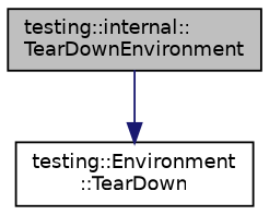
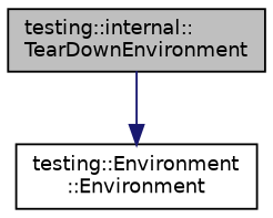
  digraph {
    rankdir=TB
    node [color=black fontname=Helvetica fontsize=10 shape=record]
    n1 [fillcolor=grey75 fontcolor=black height=0.2 label="testing::internal::\lTearDownEnvironment" style=filled width=0.4]
-   n2 [height=0.2 label="testing::Environment\l::TearDown" width=0.4]
+   n2 [height=0.2 label="testing::Environment\l::Environment" width=0.4]
    n1 -> n2 [color=midnightblue fontname=Helvetica fontsize=10 labelfontname=Helvetica labelfontsize=10 style=solid]
  }
